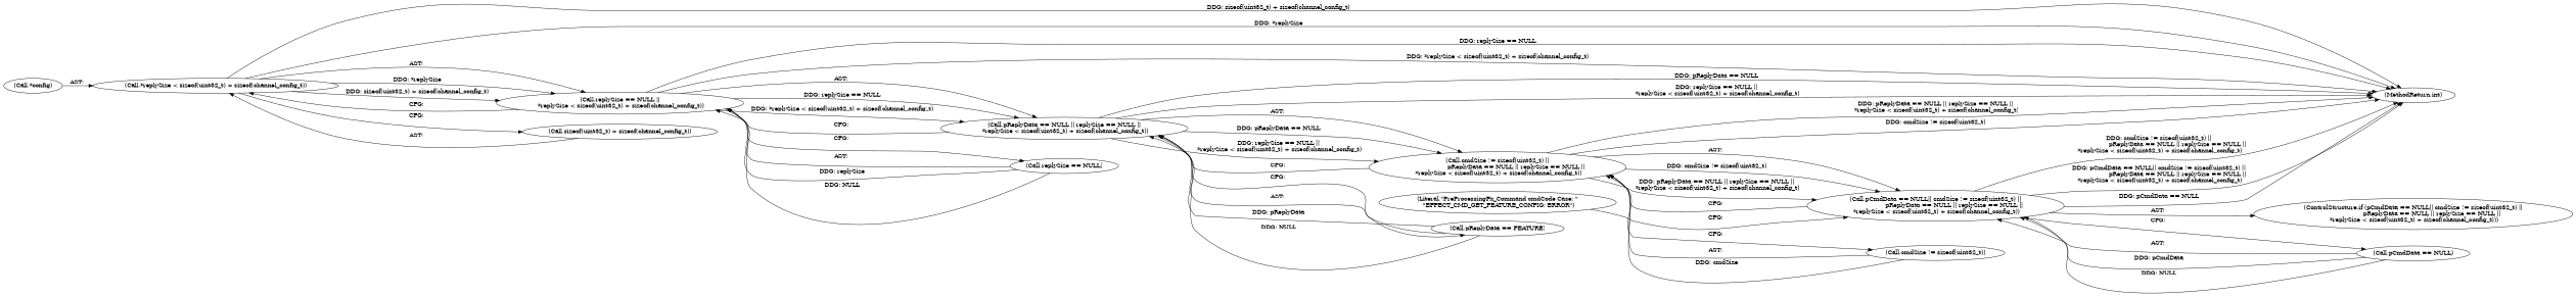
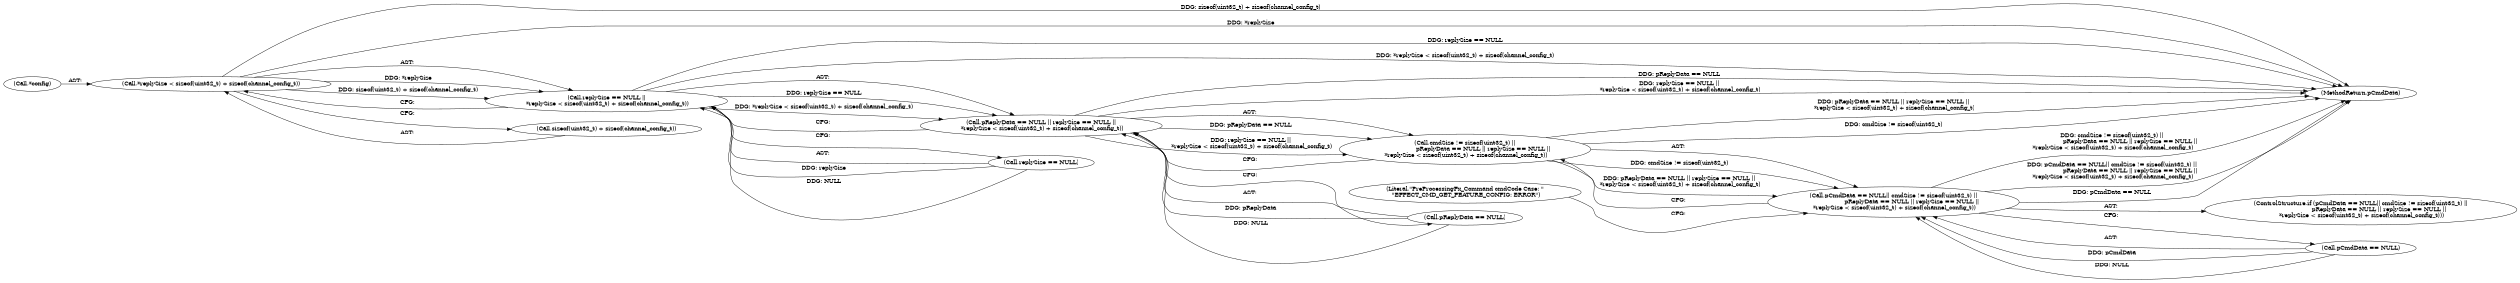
  digraph {
    rankdir=LR
    n1 [label="(Call,*replySize < sizeof(uint32_t) + sizeof(channel_config_t))"]
    n2 [label="(Call,replySize == NULL ||\n *replySize < sizeof(uint32_t) + sizeof(channel_config_t))"]
    n3 [label="(Call,sizeof(uint32_t) + sizeof(channel_config_t))"]
-   n4 [label="(MethodReturn,int)"]
+   n4 [label="(MethodReturn,pCmdData)"]
    n5 [label="(Call,pReplyData == NULL || replySize == NULL ||\n *replySize < sizeof(uint32_t) + sizeof(channel_config_t))"]
    n6 [label="(Call,replySize == NULL)"]
    n7 [label="(Call,cmdSize != sizeof(uint32_t) ||\n                    pReplyData == NULL || replySize == NULL ||\n *replySize < sizeof(uint32_t) + sizeof(channel_config_t))"]
-   n8 [label="(Call,pReplyData == FEATURE)"]
+   n8 [label="(Call,pReplyData == NULL)"]
    n9 [label="(Call,pCmdData == NULL|| cmdSize != sizeof(uint32_t) ||\n                    pReplyData == NULL || replySize == NULL ||\n *replySize < sizeof(uint32_t) + sizeof(channel_config_t))"]
-   n10 [label="(Call,cmdSize != sizeof(uint32_t))"]
    n11 [label="(ControlStructure,if (pCmdData == NULL|| cmdSize != sizeof(uint32_t) ||\n                    pReplyData == NULL || replySize == NULL ||\n *replySize < sizeof(uint32_t) + sizeof(channel_config_t)))"]
    n12 [label="(Call,pCmdData == NULL)"]
    n13 [label="(Literal,\"PreProcessingFx_Command cmdCode Case: \"\n \"EFFECT_CMD_GET_FEATURE_CONFIG: ERROR\")"]
    n14 [label="(Call,*config)"]
    n1 -> n2 [label="AST: "]
    n1 -> n2 [label="DDG: *replySize"]
    n1 -> n2 [label="DDG: sizeof(uint32_t) + sizeof(channel_config_t)"]
    n1 -> n3 [label="CFG: "]
    n1 -> n4 [label="DDG: sizeof(uint32_t) + sizeof(channel_config_t)"]
    n1 -> n4 [label="DDG: *replySize"]
    n2 -> n1 [label="CFG: "]
    n2 -> n4 [label="DDG: replySize == NULL"]
    n2 -> n4 [label="DDG: *replySize < sizeof(uint32_t) + sizeof(channel_config_t)"]
    n2 -> n5 [label="AST: "]
    n2 -> n5 [label="DDG: replySize == NULL"]
    n2 -> n5 [label="DDG: *replySize < sizeof(uint32_t) + sizeof(channel_config_t)"]
    n2 -> n6 [label="CFG: "]
    n3 -> n1 [label="AST: "]
    n5 -> n2 [label="CFG: "]
    n5 -> n4 [label="DDG: pReplyData == NULL"]
    n5 -> n4 [label="DDG: replySize == NULL ||\n *replySize < sizeof(uint32_t) + sizeof(channel_config_t)"]
    n5 -> n7 [label="AST: "]
    n5 -> n7 [label="DDG: pReplyData == NULL"]
    n5 -> n7 [label="DDG: replySize == NULL ||\n *replySize < sizeof(uint32_t) + sizeof(channel_config_t)"]
    n5 -> n8 [label="CFG: "]
    n6 -> n2 [label="AST: "]
    n6 -> n2 [label="DDG: replySize"]
    n6 -> n2 [label="DDG: NULL"]
    n7 -> n4 [label="DDG: pReplyData == NULL || replySize == NULL ||\n *replySize < sizeof(uint32_t) + sizeof(channel_config_t)"]
    n7 -> n4 [label="DDG: cmdSize != sizeof(uint32_t)"]
    n7 -> n5 [label="CFG: "]
    n7 -> n9 [label="AST: "]
    n7 -> n9 [label="DDG: cmdSize != sizeof(uint32_t)"]
    n7 -> n9 [label="DDG: pReplyData == NULL || replySize == NULL ||\n *replySize < sizeof(uint32_t) + sizeof(channel_config_t)"]
-   n7 -> n10 [label="CFG: "]
    n8 -> n5 [label="AST: "]
    n8 -> n5 [label="DDG: pReplyData"]
    n8 -> n5 [label="DDG: NULL"]
    n9 -> n4 [label="DDG: cmdSize != sizeof(uint32_t) ||\n                    pReplyData == NULL || replySize == NULL ||\n *replySize < sizeof(uint32_t) + sizeof(channel_config_t)"]
    n9 -> n4 [label="DDG: pCmdData == NULL|| cmdSize != sizeof(uint32_t) ||\n                    pReplyData == NULL || replySize == NULL ||\n *replySize < sizeof(uint32_t) + sizeof(channel_config_t)"]
    n9 -> n4 [label="DDG: pCmdData == NULL"]
    n9 -> n7 [label="CFG: "]
    n9 -> n11 [label="AST: "]
    n9 -> n12 [label="CFG: "]
-   n10 -> n7 [label="AST: "]
-   n10 -> n7 [label="DDG: cmdSize"]
    n12 -> n9 [label="AST: "]
    n12 -> n9 [label="DDG: pCmdData"]
    n12 -> n9 [label="DDG: NULL"]
    n13 -> n9 [label="CFG: "]
    n14 -> n1 [label="AST: "]
  }
